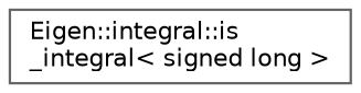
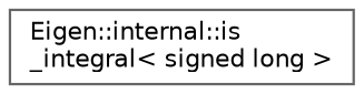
  digraph {
    rankdir=TB
-   n1 [color=grey40 fillcolor=white fontname=Helvetica fontsize=10 height=0.2 label="Eigen::integral::is\l_integral\< signed long \>" shape=box style=filled width=0.4]
+   n1 [color=grey40 fillcolor=white fontname=Helvetica fontsize=10 height=0.2 label="Eigen::internal::is\l_integral\< signed long \>" shape=box style=filled width=0.4]
  }
